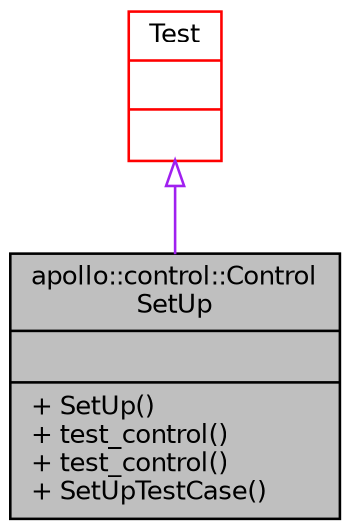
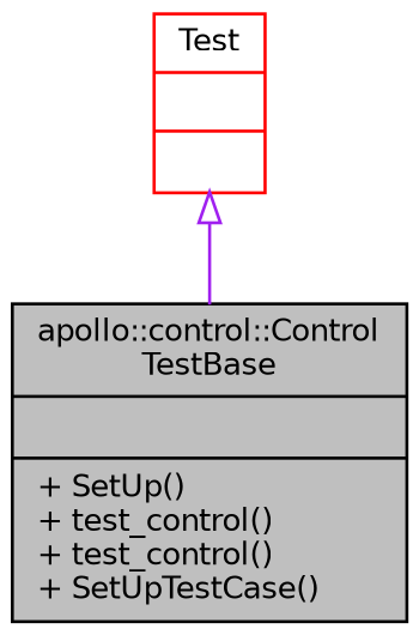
  digraph {
    node [fontname=Helvetica fontsize=10 shape=record style=filled]
-   n1 [color=black fillcolor=grey75 fontcolor=black height=0.2 label="{apollo::control::Control\lSetUp\n||+ SetUp()\l+ test_control()\l+ test_control()\l+ SetUpTestCase()\l}" width=0.4]
+   n1 [color=black fillcolor=grey75 fontcolor=black height=0.2 label="{apollo::control::Control\lTestBase\n||+ SetUp()\l+ test_control()\l+ test_control()\l+ SetUpTestCase()\l}" width=0.4]
    n2 [color=red fillcolor=white height=0.2 label="{Test\n||}" width=0.4]
    n2 -> n1 [arrowtail=onormal color=purple dir=back fontname=Helvetica fontsize=10 labelfontname=Helvetica labelfontsize=10 style=solid]
  }
